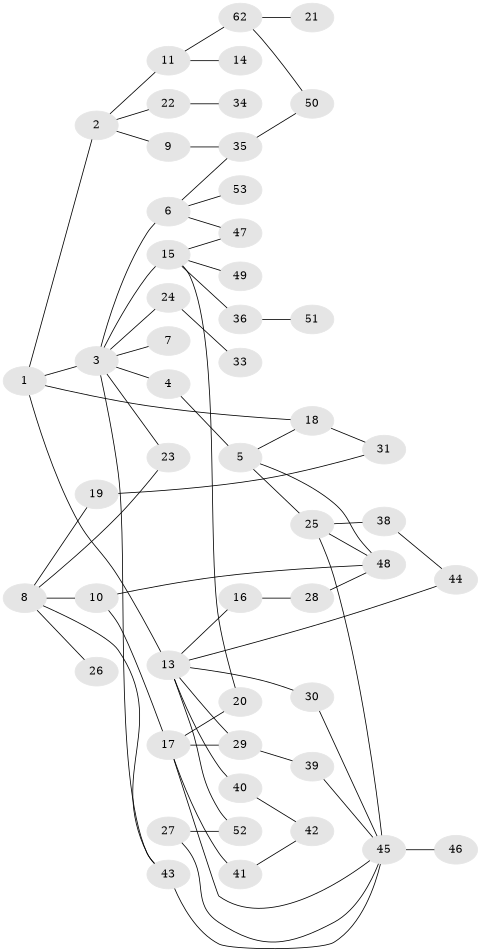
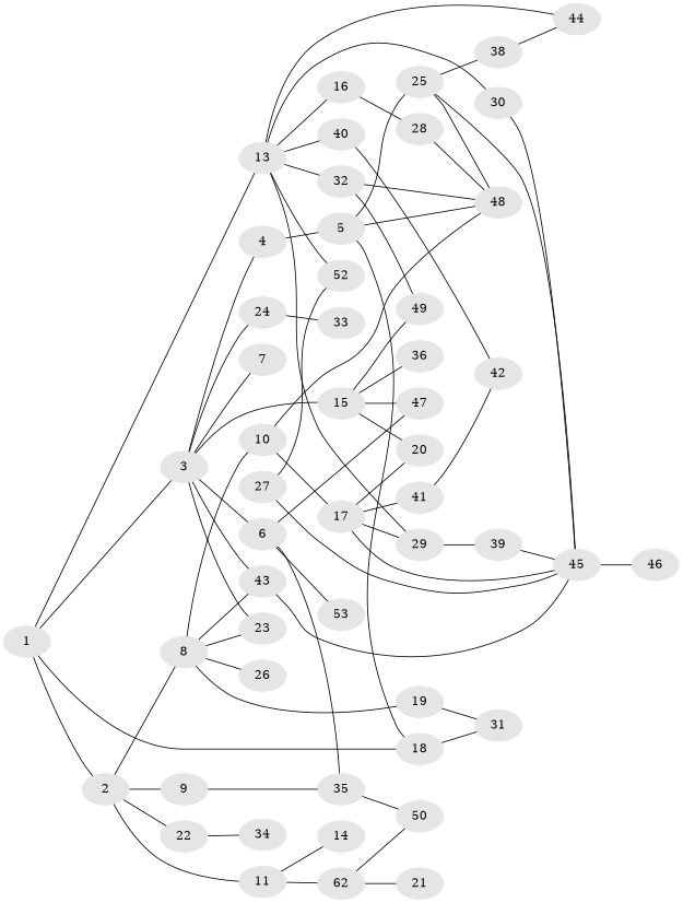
  graph {
    rankdir=LR
    node [color=gray90 style=filled]
    1
    2
    3
    13
    18
    8
    9
    11
    22
    4
    6
    7
    15
    23
    24
    43
    16
    29
    30
+   32
    40
    44
    52
    31
    10
    19
    26
    35
    n29 [label=62]
    14
    34
    5
    47
    53
    20
    36
    49
    33
    45
    25
    48
    38
    27
    50
    17
    41
    21
    28
    39
    42
-   51
    46
    1 -- 2
    1 -- 3
    1 -- 13
    1 -- 18
+   2 -- 8
    2 -- 9
    2 -- 11
    2 -- 22
    3 -- 4
    3 -- 6
    3 -- 7
    3 -- 15
    3 -- 23
    3 -- 24
    3 -- 43
    13 -- 16
    13 -- 29
    13 -- 30
+   13 -- 32
    13 -- 40
    13 -- 44
    13 -- 52
    18 -- 31
    8 -- 23
    8 -- 43
    8 -- 10
    8 -- 19
    8 -- 26
    9 -- 35
    11 -- n29
    11 -- 14
    22 -- 34
    4 -- 5
    6 -- 35
    6 -- 47
    6 -- 53
    15 -- 47
    15 -- 20
    15 -- 36
    15 -- 49
    24 -- 33
    43 -- 45
    16 -- 28
    29 -- 39
    30 -- 45
+   32 -- 49
+   32 -- 48
    40 -- 42
    10 -- 48
    10 -- 17
    19 -- 31
    35 -- 50
    n29 -- 50
    n29 -- 21
    5 -- 18
    5 -- 25
    5 -- 48
-   36 -- 51
    45 -- 46
    25 -- 45
    25 -- 48
    25 -- 38
    38 -- 44
    27 -- 52
    27 -- 45
    17 -- 29
    17 -- 20
    17 -- 45
    17 -- 41
    41 -- 42
    28 -- 48
    39 -- 45
  }
